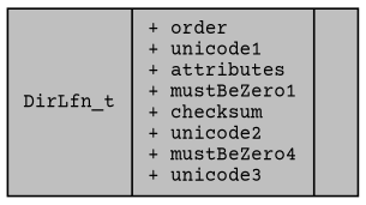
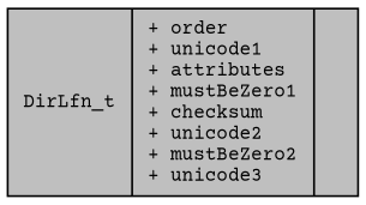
  digraph {
    rankdir=LR
    fontname="Courier Prime"
-   n1 [color=black fillcolor=grey75 fontcolor=black fontname="Courier Prime" fontsize=10 height=0.2 label="{DirLfn_t\n|+ order\l+ unicode1\l+ attributes\l+ mustBeZero1\l+ checksum\l+ unicode2\l+ mustBeZero4\l+ unicode3\l|}" shape=record style=filled width=0.4]
+   n1 [color=black fillcolor=grey75 fontcolor=black fontname="Courier Prime" fontsize=10 height=0.2 label="{DirLfn_t\n|+ order\l+ unicode1\l+ attributes\l+ mustBeZero1\l+ checksum\l+ unicode2\l+ mustBeZero2\l+ unicode3\l|}" shape=record style=filled width=0.4]
  }
